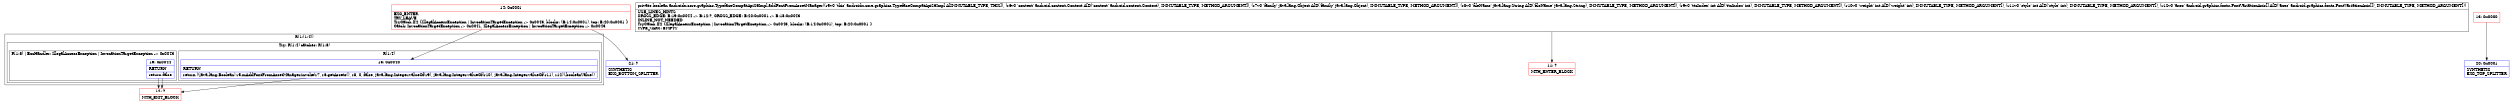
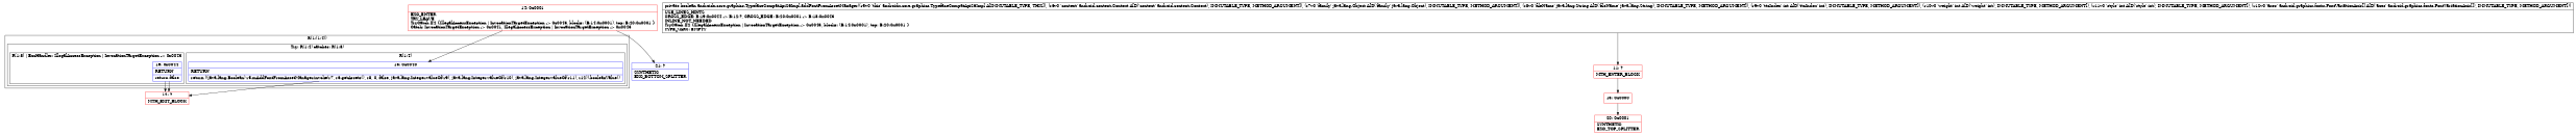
  digraph {
    node [color=red shape=record]
    n1 [color=blue label="{15\:\ 0x0040|RETURN\l|return ((java.lang.Boolean) r5.mAddFontFromAssetManager.invoke(r7, r6.getAssets(), r8, 0, false, java.lang.Integer.valueOf(r9), java.lang.Integer.valueOf(r10), java.lang.Integer.valueOf(r11), r12)).booleanValue()\l}"]
    n2 [color=blue label="{19\:\ 0x0044|RETURN\l|return false\l}"]
    n3 [label="{12\:\ ?|MTH_EXIT_BLOCK\l}"]
    n4 [label="{11\:\ ?|MTH_ENTER_BLOCK\l}"]
    n5 [label="{13\:\ 0x0000}"]
-   n6 [color=blue label="{20\:\ 0x0001|SYNTHETIC\lEXC_TOP_SPLITTER\l}"]
+   n6 [label="{20\:\ 0x0001|SYNTHETIC\lEXC_TOP_SPLITTER\l}"]
    n7 [label="{14\:\ 0x0001|EXC_ENTER\lTRY_LEAVE\lTryCatch #2 \{IllegalAccessException \| InvocationTargetException \-\> 0x0043, blocks: (B:14:0x0001), top: B:20:0x0001 \}\lCatch: InvocationTargetException \-\> 0x0041, IllegalAccessException \| InvocationTargetException \-\> 0x0043\l}"]
    n8 [color=blue label="{21\:\ ?|SYNTHETIC\lEXC_BOTTOM_SPLITTER\l}"]
    n9 [label="{private boolean androidx.core.graphics.TypefaceCompatApi26Impl.addFontFromAssetManager((r5v0 'this' androidx.core.graphics.TypefaceCompatApi26Impl A[IMMUTABLE_TYPE, THIS]), (r6v0 'context' android.content.Context A[D('context' android.content.Context), IMMUTABLE_TYPE, METHOD_ARGUMENT]), (r7v0 'family' java.lang.Object A[D('family' java.lang.Object), IMMUTABLE_TYPE, METHOD_ARGUMENT]), (r8v0 'fileName' java.lang.String A[D('fileName' java.lang.String), IMMUTABLE_TYPE, METHOD_ARGUMENT]), (r9v0 'ttcIndex' int A[D('ttcIndex' int), IMMUTABLE_TYPE, METHOD_ARGUMENT]), (r10v0 'weight' int A[D('weight' int), IMMUTABLE_TYPE, METHOD_ARGUMENT]), (r11v0 'style' int A[D('style' int), IMMUTABLE_TYPE, METHOD_ARGUMENT]), (r12v0 'axes' android.graphics.fonts.FontVariationAxis[] A[D('axes' android.graphics.fonts.FontVariationAxis[]), IMMUTABLE_TYPE, METHOD_ARGUMENT]))  | USE_LINES_HINTS\lCROSS_EDGE: B:19:0x0044 \-\> B:12:?, CROSS_EDGE: B:20:0x0001 \-\> B:18:0x0043\lINLINE_NOT_NEEDED\lTryCatch #2 \{IllegalAccessException \| InvocationTargetException \-\> 0x0043, blocks: (B:14:0x0001), top: B:20:0x0001 \}\lTYPE_VARS: EMPTY\l}" color=""]
    subgraph cluster_1 {
      label="R(1:(1:4))"
      subgraph cluster_2 {
        label="Try: R(1:4) catches: R(1:8)"
        subgraph cluster_3 {
          label="R(1:4)"
          n1
        }
        subgraph cluster_4 {
          label="R(1:8) | ExcHandler: IllegalAccessException \| InvocationTargetException \-\> 0x0043\l"
          n2
        }
      }
    }
    subgraph cluster_5 {
      label="R(1:8) | ExcHandler: IllegalAccessException \| InvocationTargetException \-\> 0x0043\l"
    }
    n1 -> n3
    n2 -> n3
    n2 -> n3
+   n4 -> n5
    n5 -> n6
    n7 -> n1
    n7 -> n8
    n9 -> n4
  }
